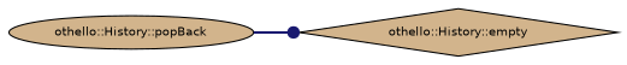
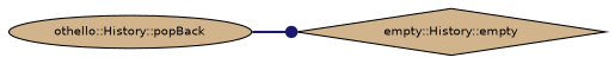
  digraph {
    rankdir=LR
    node [color=black fillcolor=tan fontname=Helvetica fontsize=10 style=filled]
    n1 [fontcolor=black height=0.2 label="othello::History::popBack" shape=ellipse width=0.4]
-   n2 [height=0.2 label="othello::History::empty" shape=diamond width=0.4]
+   n2 [height=0.2 label="empty::History::empty" shape=diamond width=0.4]
    n1 -> n2 [color=midnightblue fontname=Helvetica fontsize=10 labelfontname=Helvetica labelfontsize=10 style=bold arrowhead=dot]
  }
